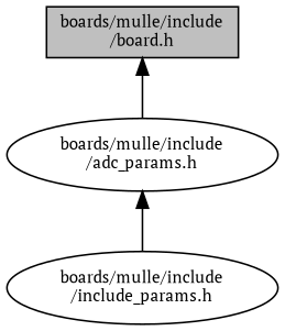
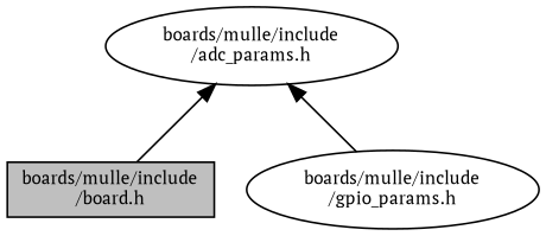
  digraph {
    fontname="PT Serif"
    node [color=black fillcolor=white fontname="PT Serif" fontsize=10 shape=ellipse style=filled]
    edge [color=black dir=back fontname="PT Serif" fontsize=10 labelfontname=Helvetica labelfontsize=10 style=solid]
    n1 [fillcolor=grey75 fontcolor=black height=0.2 label="boards/mulle/include\l/board.h" shape=box width=0.4]
    n2 [height=0.2 label="boards/mulle/include\l/adc_params.h" width=0.4]
-   n3 [height=0.2 label="boards/mulle/include\l/include_params.h" width=0.4]
-   n1 -> n2
+   n3 [height=0.2 label="boards/mulle/include\l/gpio_params.h" width=0.4]
+   n2 -> n1
    n2 -> n3
  }
